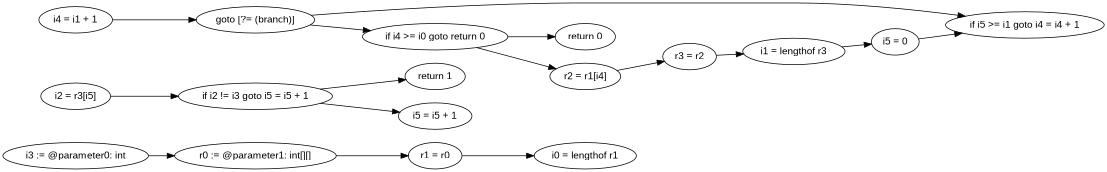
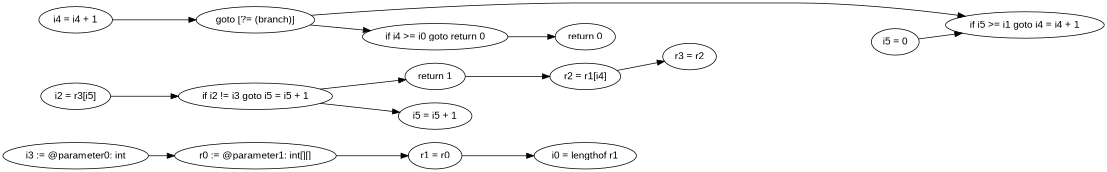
  digraph {
    fontname="Liberation Sans"
    rankdir=LR
    node [fontname="Liberation Sans"]
    edge [fontname="Liberation Sans"]
    "i3 := @parameter0: int"
    "r0 := @parameter1: int[][]"
    "r1 = r0"
    "i0 = lengthof r1"
    "if i4 >= i0 goto return 0"
    "r2 = r1[i4]"
    "return 0"
    "r3 = r2"
-   "i1 = lengthof r3"
    "i5 = 0"
    "if i5 >= i1 goto i4 = i4 + 1"
    "i2 = r3[i5]"
    "if i2 != i3 goto i5 = i5 + 1"
-   "i4 = i4 + 1" [label="i4 = i1 + 1"]
+   "i4 = i4 + 1"
    "goto [?= (branch)]"
    "return 1"
    "i5 = i5 + 1"
    "i3 := @parameter0: int" -> "r0 := @parameter1: int[][]"
    "r0 := @parameter1: int[][]" -> "r1 = r0"
    "r1 = r0" -> "i0 = lengthof r1"
-   "if i4 >= i0 goto return 0" -> "r2 = r1[i4]"
+   "return 1" -> "r2 = r1[i4]"
    "if i4 >= i0 goto return 0" -> "return 0"
    "r2 = r1[i4]" -> "r3 = r2"
-   "r3 = r2" -> "i1 = lengthof r3"
-   "i1 = lengthof r3" -> "i5 = 0"
    "i5 = 0" -> "if i5 >= i1 goto i4 = i4 + 1"
    "i2 = r3[i5]" -> "if i2 != i3 goto i5 = i5 + 1"
    "if i2 != i3 goto i5 = i5 + 1" -> "return 1"
    "if i2 != i3 goto i5 = i5 + 1" -> "i5 = i5 + 1"
    "i4 = i4 + 1" -> "goto [?= (branch)]"
    "goto [?= (branch)]" -> "if i4 >= i0 goto return 0"
    "goto [?= (branch)]" -> "if i5 >= i1 goto i4 = i4 + 1"
  }
